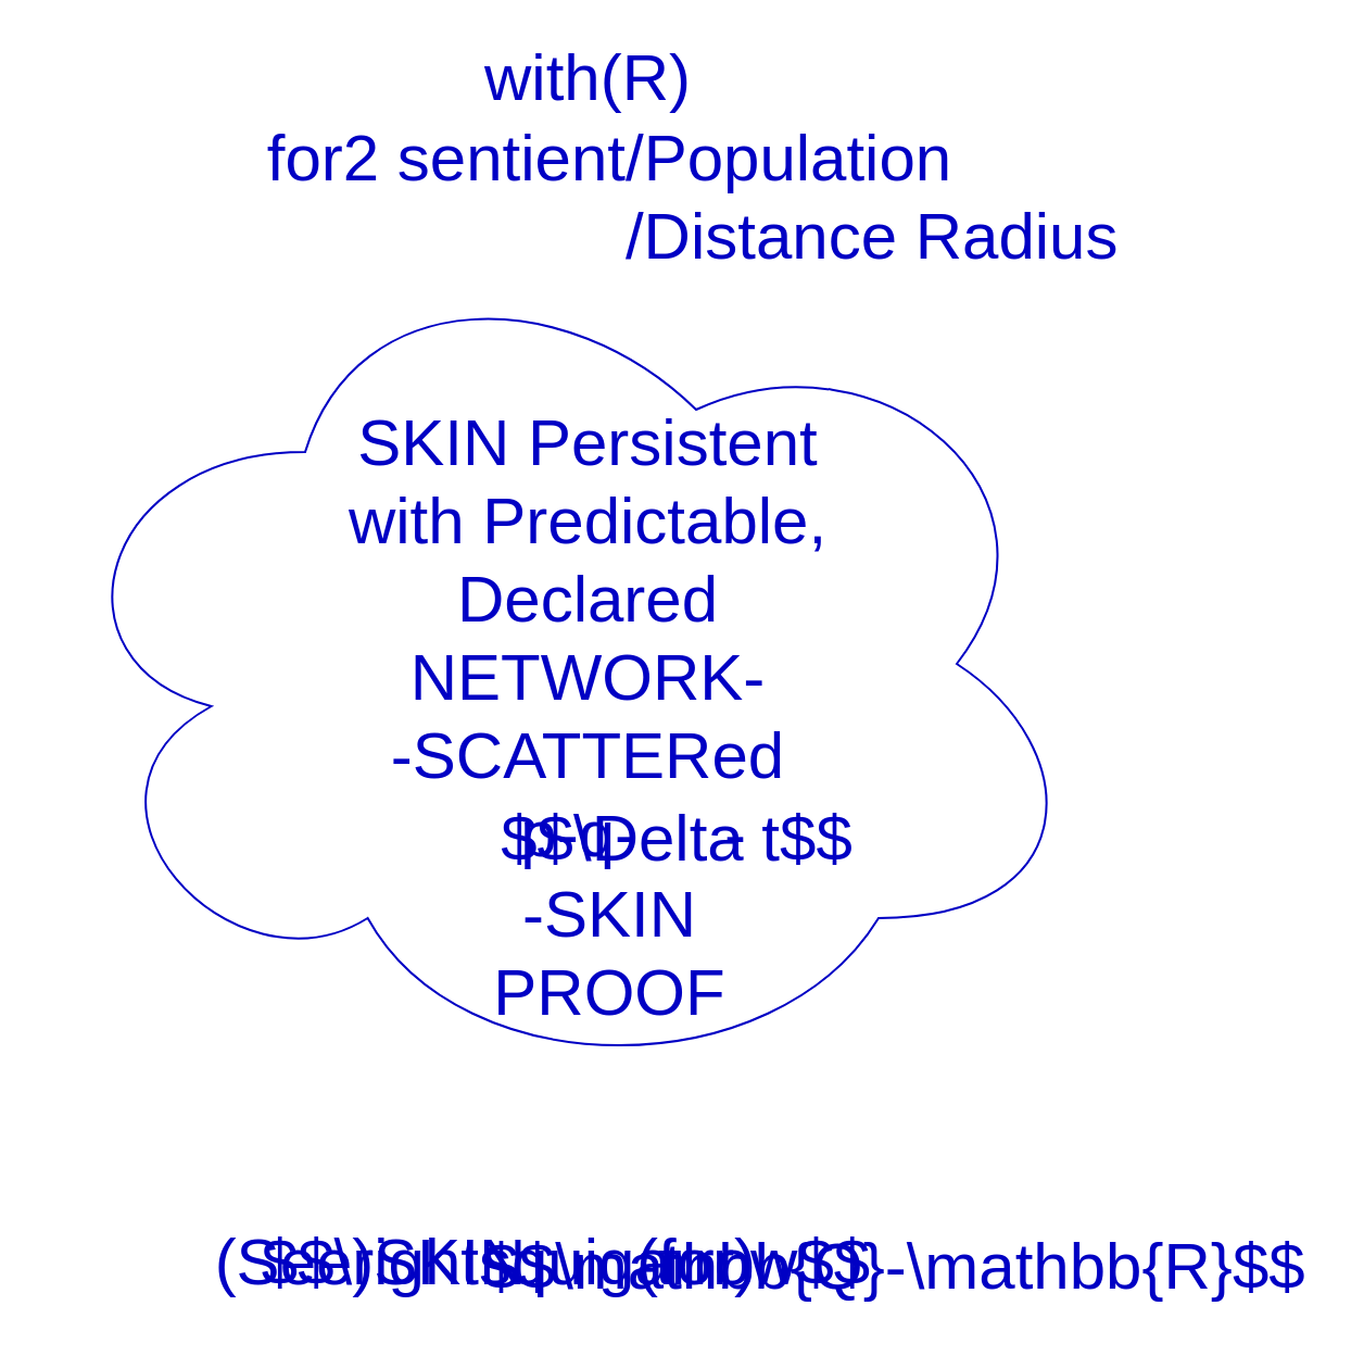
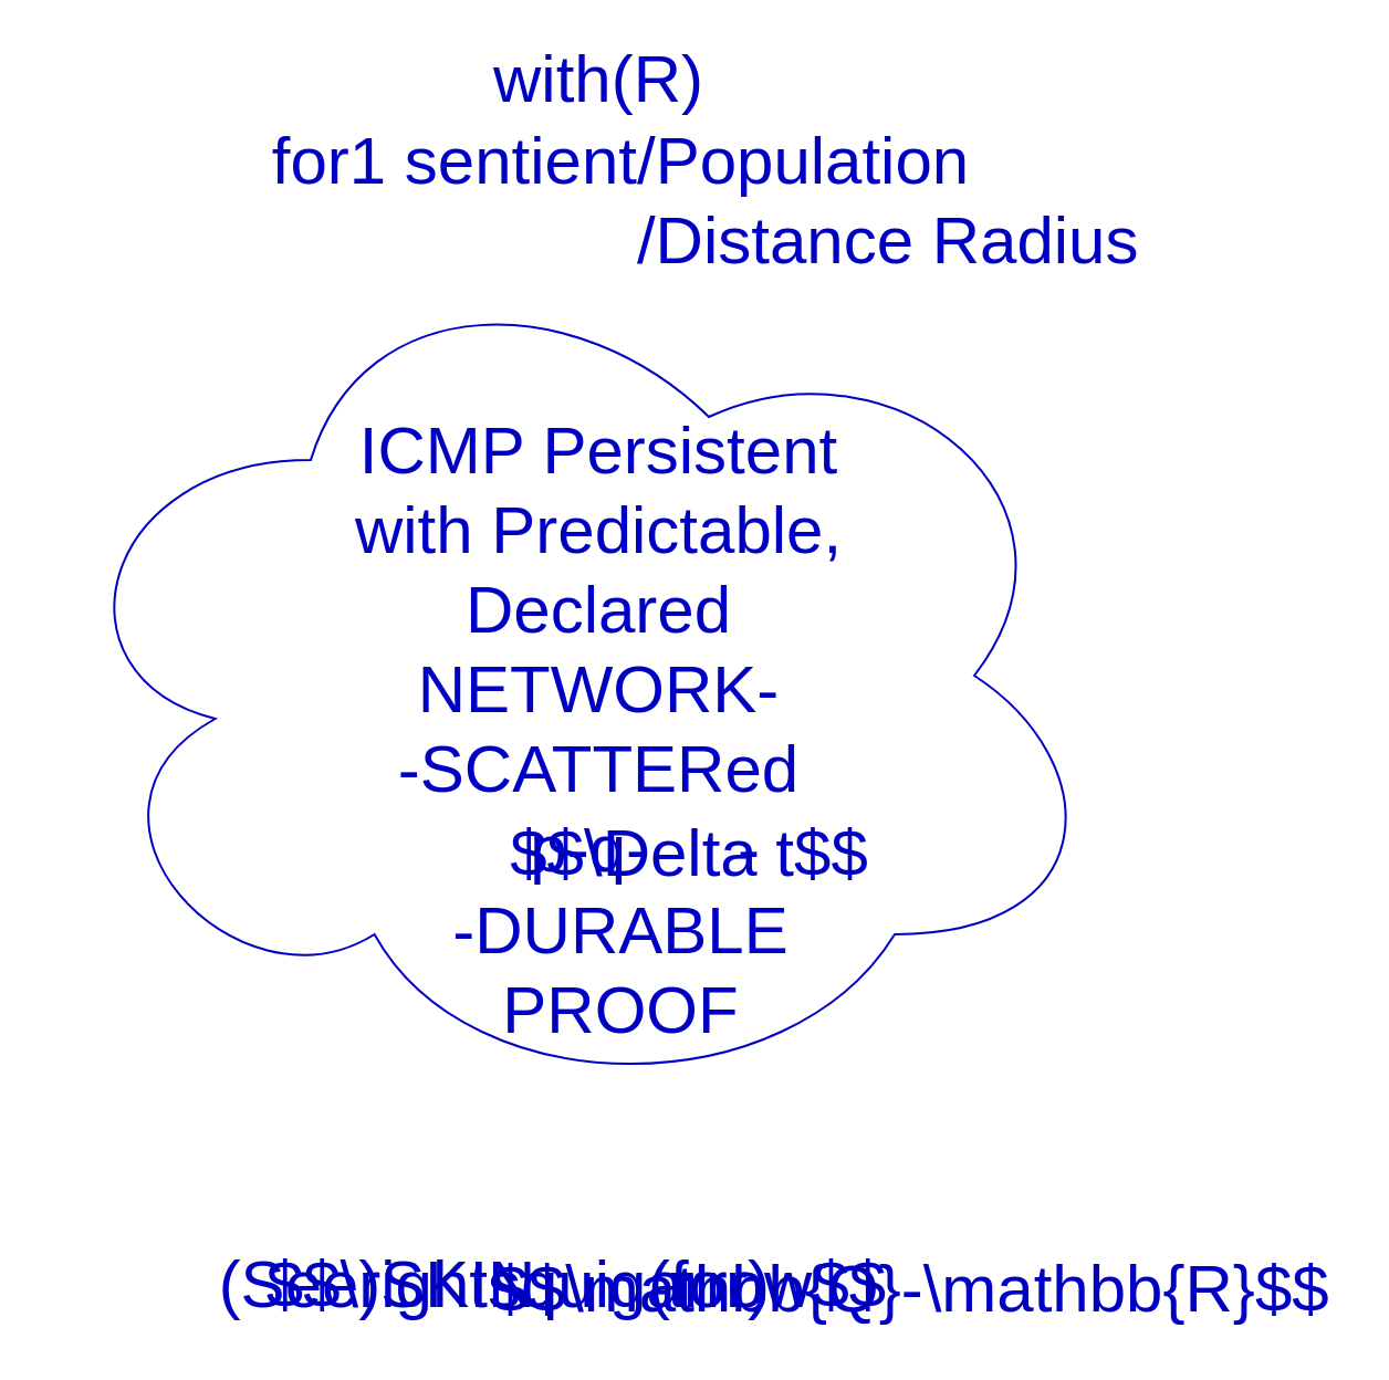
  <mxCell id="0" />
  <mxCell id="1" parent="0" />
  <mxCell id="2" value="&lt;font style=&quot;font-size: 30px&quot; color=&quot;#0000c4&quot;&gt;with(R)&lt;/font&gt;" style="text;html=1;align=center;verticalAlign=middle;resizable=0;points=[];autosize=1;strokeColor=none;fillColor=none;" vertex="1" parent="1"><mxGeometry x="205" y="20" width="130" height="30" as="geometry" /></mxCell>
- <mxCell id="3" value="&lt;font color=&quot;#0000c4&quot;&gt;for2 sentient/Population&lt;br&gt;&amp;nbsp; &amp;nbsp; &amp;nbsp; &amp;nbsp; &amp;nbsp; &amp;nbsp; &amp;nbsp; &amp;nbsp; &amp;nbsp; &amp;nbsp; &amp;nbsp; &amp;nbsp; &amp;nbsp; &amp;nbsp; &amp;nbsp; /Distance Radius&amp;nbsp;&lt;/font&gt;" style="text;html=1;align=center;verticalAlign=middle;resizable=0;points=[];autosize=1;strokeColor=none;fillColor=none;fontSize=30;" vertex="1" parent="1"><mxGeometry x="30" y="50" width="500" height="80" as="geometry" /></mxCell>
+ <mxCell id="3" value="&lt;font color=&quot;#0000c4&quot;&gt;for1 sentient/Population&lt;br&gt;&amp;nbsp; &amp;nbsp; &amp;nbsp; &amp;nbsp; &amp;nbsp; &amp;nbsp; &amp;nbsp; &amp;nbsp; &amp;nbsp; &amp;nbsp; &amp;nbsp; &amp;nbsp; &amp;nbsp; &amp;nbsp; &amp;nbsp; /Distance Radius&amp;nbsp;&lt;/font&gt;" style="text;html=1;align=center;verticalAlign=middle;resizable=0;points=[];autosize=1;strokeColor=none;fillColor=none;fontSize=30;" vertex="1" parent="1"><mxGeometry x="30" y="50" width="500" height="80" as="geometry" /></mxCell>
  <mxCell id="4" value="" style="ellipse;shape=cloud;whiteSpace=wrap;html=1;fontSize=30;fontColor=#0000C4;gradientColor=#ffffff;fillColor=none;strokeColor=#0000C4;" vertex="1" parent="1"><mxGeometry x="20" y="110" width="480" height="390" as="geometry" /></mxCell>
- <mxCell id="5" value="SKIN Persistent&lt;br&gt;with Predictable,&lt;br&gt;Declared&lt;br&gt;NETWORK-&lt;br&gt;-SCATTERed&lt;br&gt;p-q-&amp;nbsp;" style="text;html=1;align=center;verticalAlign=middle;resizable=0;points=[];autosize=1;strokeColor=none;fillColor=none;fontSize=30;fontColor=#0000C4;" vertex="1" parent="1"><mxGeometry x="150" y="182.5" width="240" height="220" as="geometry" /></mxCell>
+ <mxCell id="5" value="ICMP Persistent&lt;br&gt;with Predictable,&lt;br&gt;Declared&lt;br&gt;NETWORK-&lt;br&gt;-SCATTERed&lt;br&gt;p-q-&amp;nbsp;" style="text;html=1;align=center;verticalAlign=middle;resizable=0;points=[];autosize=1;strokeColor=none;fillColor=none;fontSize=30;fontColor=#0000C4;" vertex="1" parent="1"><mxGeometry x="150" y="182.5" width="240" height="220" as="geometry" /></mxCell>
  <mxCell id="6" value="$$\Delta t$$" style="text;html=1;align=center;verticalAlign=middle;resizable=0;points=[];autosize=1;strokeColor=none;fillColor=none;fontSize=30;fontColor=#0000C4;" vertex="1" parent="1"><mxGeometry x="221" y="364.5" width="180" height="40" as="geometry" /></mxCell>
- <mxCell id="7" value="-SKIN&lt;br&gt;PROOF" style="text;html=1;align=center;verticalAlign=middle;resizable=0;points=[];autosize=1;strokeColor=none;fillColor=none;fontSize=30;fontColor=#0000C4;" vertex="1" parent="1"><mxGeometry x="195" y="398" width="170" height="80" as="geometry" /></mxCell>
+ <mxCell id="7" value="-DURABLE&lt;br&gt;PROOF" style="text;html=1;align=center;verticalAlign=middle;resizable=0;points=[];autosize=1;strokeColor=none;fillColor=none;fontSize=30;fontColor=#0000C4;" vertex="1" parent="1"><mxGeometry x="195" y="398" width="170" height="80" as="geometry" /></mxCell>
  <mxCell id="8" value="-" style="text;html=1;align=center;verticalAlign=middle;resizable=0;points=[];autosize=1;strokeColor=none;fillColor=none;fontSize=30;fontColor=#0000C4;" vertex="1" parent="1"><mxGeometry x="323" y="362.5" width="30" height="40" as="geometry" /></mxCell>
  <mxCell id="9" value="(See)SKIN" style="text;html=1;align=center;verticalAlign=middle;resizable=0;points=[];autosize=1;strokeColor=none;fillColor=none;fontSize=30;fontColor=#0000C4;" vertex="1" parent="1"><mxGeometry x="90" y="560" width="160" height="40" as="geometry" /></mxCell>
  <mxCell id="10" value="$$\rightsquigarrow$$" style="text;html=1;align=center;verticalAlign=middle;resizable=0;points=[];autosize=1;strokeColor=none;fillColor=none;fontSize=30;fontColor=#0000C4;" vertex="1" parent="1"><mxGeometry x="110" y="560" width="300" height="40" as="geometry" /></mxCell>
  <mxCell id="11" value="(for)" style="text;html=1;align=center;verticalAlign=middle;resizable=0;points=[];autosize=1;strokeColor=none;fillColor=none;fontSize=30;fontColor=#0000C4;" vertex="1" parent="1"><mxGeometry x="270" y="560" width="100" height="40" as="geometry" /></mxCell>
  <mxCell id="12" value="$$\mathbb{Q}-\mathbb{R}$$" style="text;html=1;align=center;verticalAlign=middle;resizable=0;points=[];autosize=1;strokeColor=none;fillColor=none;fontSize=30;fontColor=#0000C4;" vertex="1" parent="1"><mxGeometry x="216" y="562" width="390" height="40" as="geometry" /></mxCell>
